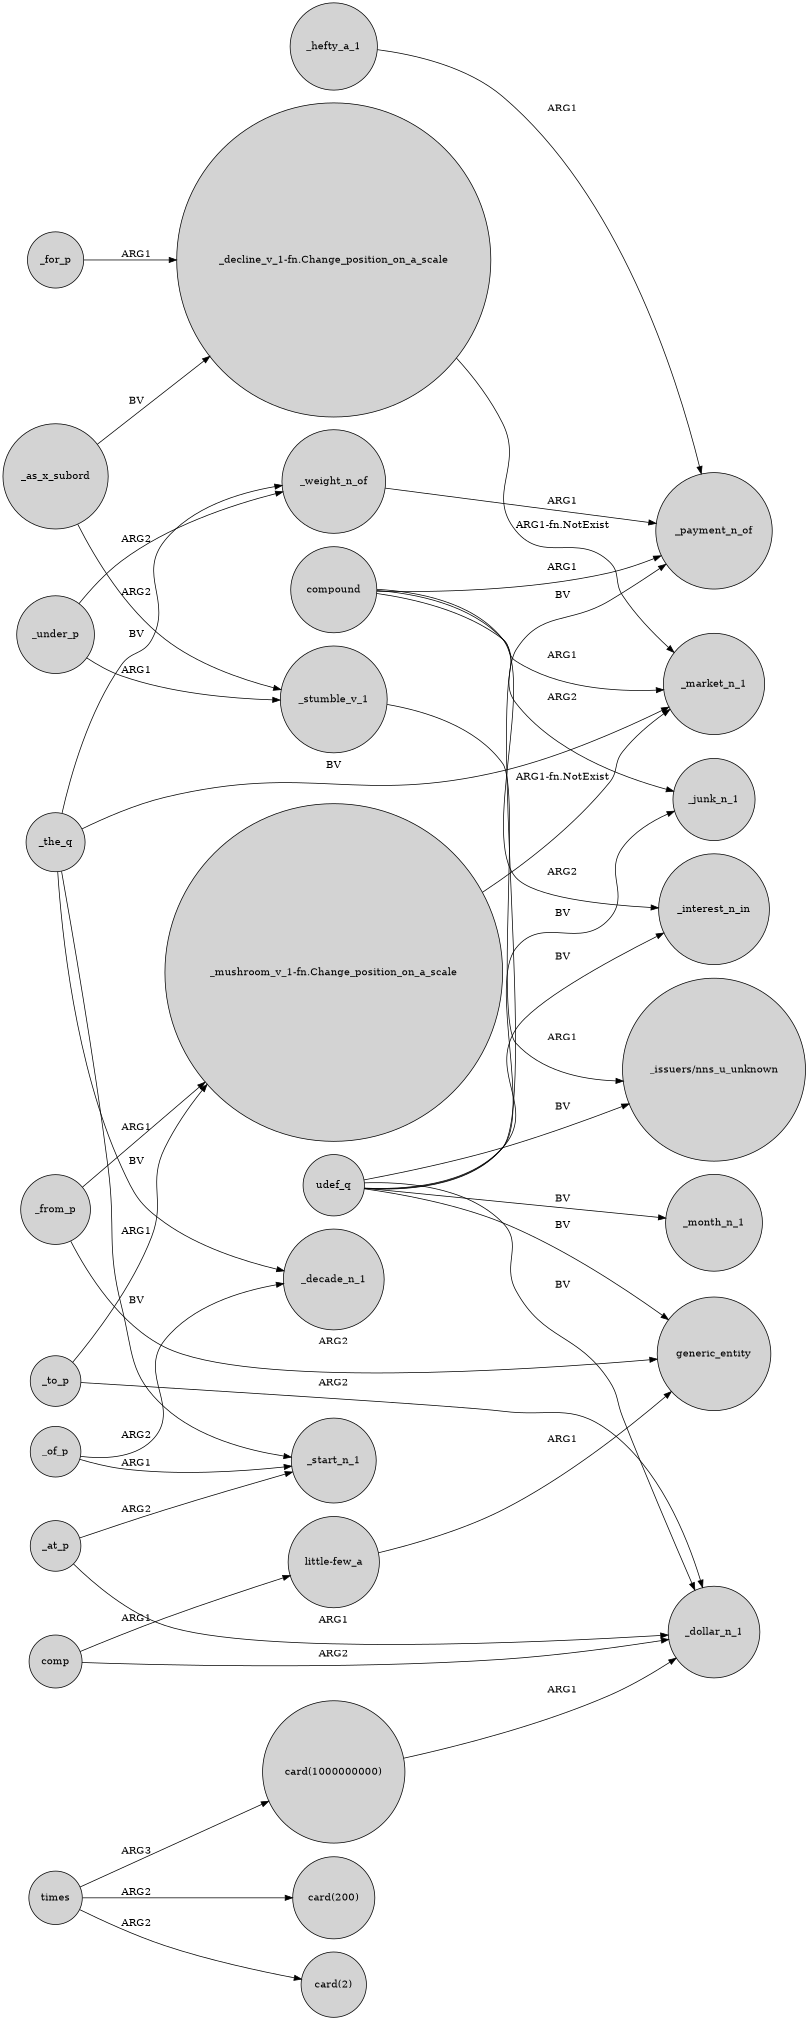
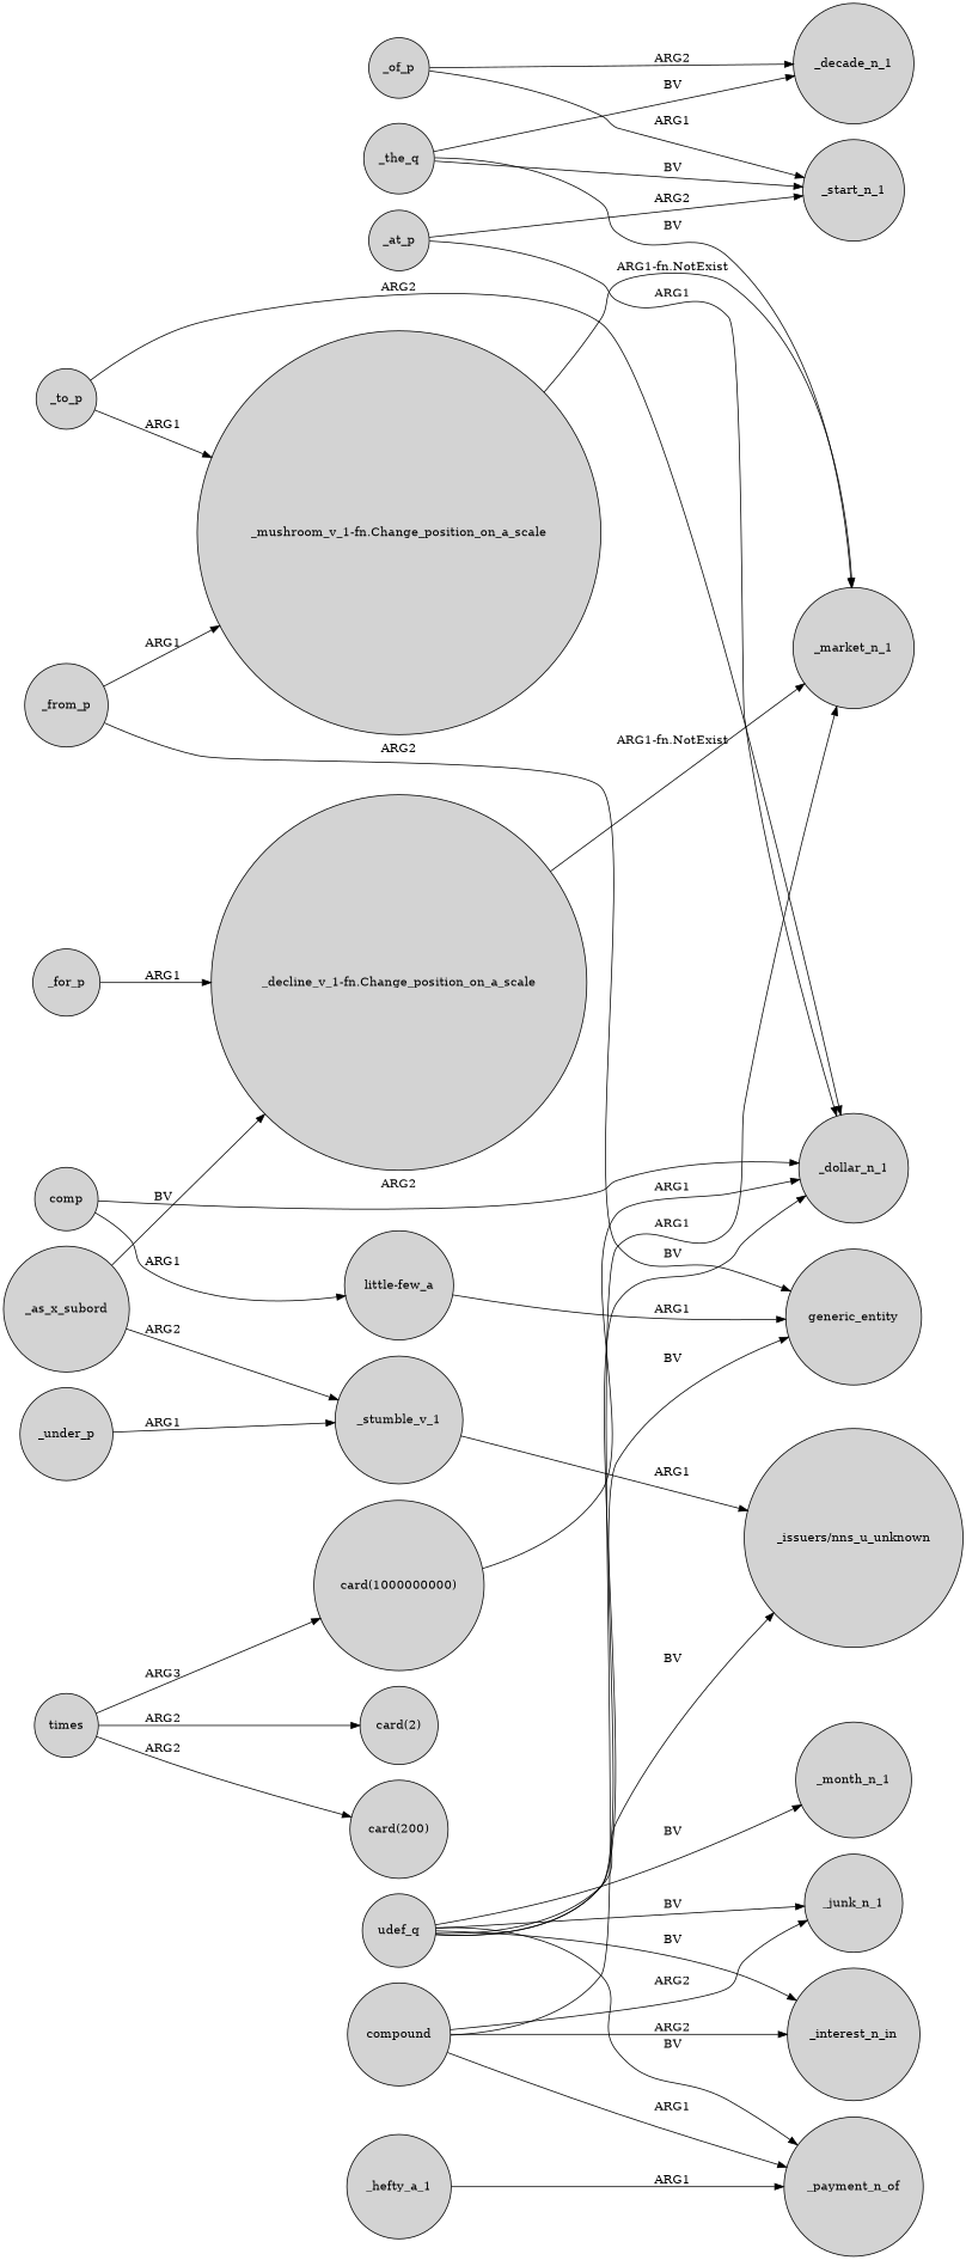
  digraph {
    fontname="DejaVu Serif"
    rankdir=LR
    node [fontname="DejaVu Serif" shape=circle style=filled]
    edge [fontname="DejaVu Serif"]
    _for_p
    "_decline_v_1-fn.Change_position_on_a_scale"
    _market_n_1
    _the_q
    _start_n_1
    _decade_n_1
-   _weight_n_of
    _payment_n_of
    _to_p
    _dollar_n_1
    "_mushroom_v_1-fn.Change_position_on_a_scale"
    udef_q
    _month_n_1
    generic_entity
    "_issuers/nns_u_unknown"
    _junk_n_1
    _interest_n_in
    _under_p
    _stumble_v_1
    _from_p
    compound
    times
    "card(1000000000)"
    "card(200)"
    "card(2)"
    _of_p
    _hefty_a_1
    _as_x_subord
    comp
    "little-few_a"
    _at_p
    _for_p -> "_decline_v_1-fn.Change_position_on_a_scale" [label=ARG1]
    "_decline_v_1-fn.Change_position_on_a_scale" -> _market_n_1 [label="ARG1-fn.NotExist"]
    _the_q -> _market_n_1 [label=BV]
    _the_q -> _start_n_1 [label=BV]
    _the_q -> _decade_n_1 [label=BV]
-   _the_q -> _weight_n_of [label=BV]
-   _weight_n_of -> _payment_n_of [label=ARG1]
    _to_p -> _dollar_n_1 [label=ARG2]
    _to_p -> "_mushroom_v_1-fn.Change_position_on_a_scale" [label=ARG1]
    "_mushroom_v_1-fn.Change_position_on_a_scale" -> _market_n_1 [label="ARG1-fn.NotExist"]
    udef_q -> _payment_n_of [label=BV]
    udef_q -> _dollar_n_1 [label=BV]
    udef_q -> _month_n_1 [label=BV]
    udef_q -> generic_entity [label=BV]
    udef_q -> "_issuers/nns_u_unknown" [label=BV]
    udef_q -> _junk_n_1 [label=BV]
    udef_q -> _interest_n_in [label=BV]
-   _under_p -> _weight_n_of [label=ARG2]
    _under_p -> _stumble_v_1 [label=ARG1]
    _stumble_v_1 -> "_issuers/nns_u_unknown" [label=ARG1]
    _from_p -> "_mushroom_v_1-fn.Change_position_on_a_scale" [label=ARG1]
    _from_p -> generic_entity [label=ARG2]
    compound -> _market_n_1 [label=ARG1]
    compound -> _payment_n_of [label=ARG1]
    compound -> _junk_n_1 [label=ARG2]
    compound -> _interest_n_in [label=ARG2]
    times -> "card(1000000000)" [label=ARG3]
    times -> "card(200)" [label=ARG2]
    times -> "card(2)" [label=ARG2]
    "card(1000000000)" -> _dollar_n_1 [label=ARG1]
    _of_p -> _start_n_1 [label=ARG1]
    _of_p -> _decade_n_1 [label=ARG2]
    _hefty_a_1 -> _payment_n_of [label=ARG1]
    _as_x_subord -> "_decline_v_1-fn.Change_position_on_a_scale" [label=BV]
    _as_x_subord -> _stumble_v_1 [label=ARG2]
    comp -> _dollar_n_1 [label=ARG2]
    comp -> "little-few_a" [label=ARG1]
    "little-few_a" -> generic_entity [label=ARG1]
    _at_p -> _start_n_1 [label=ARG2]
    _at_p -> _dollar_n_1 [label=ARG1]
  }
